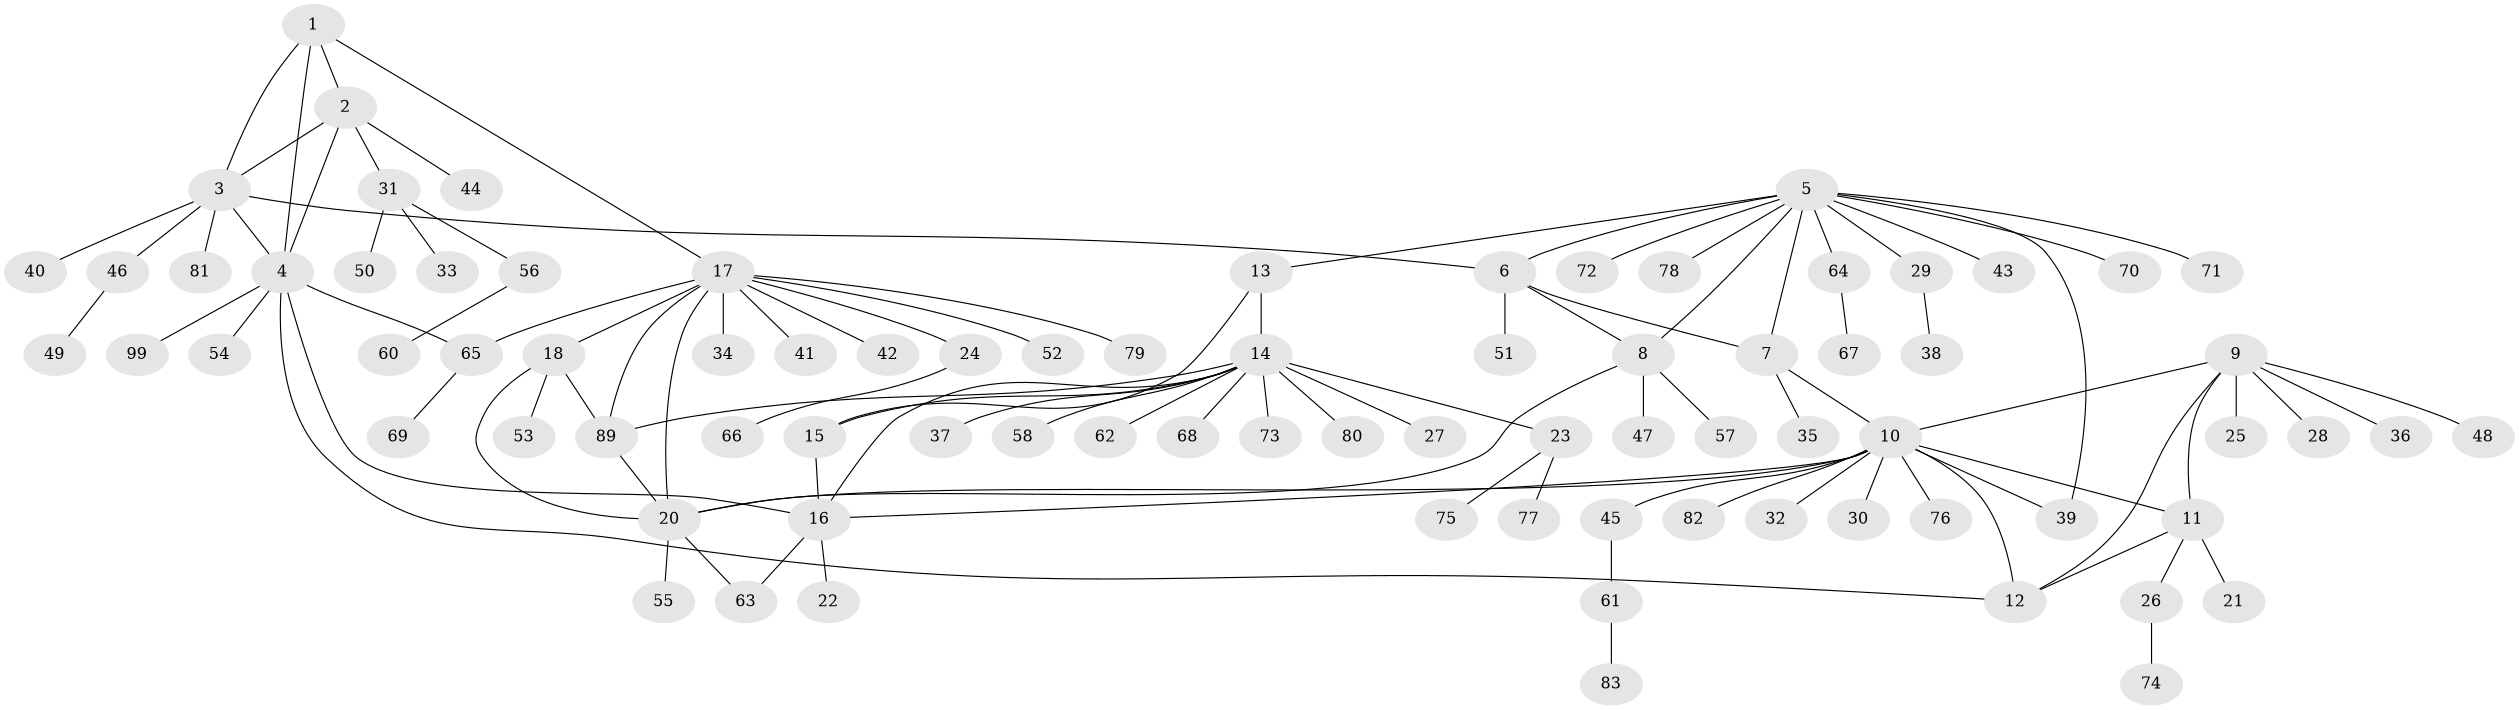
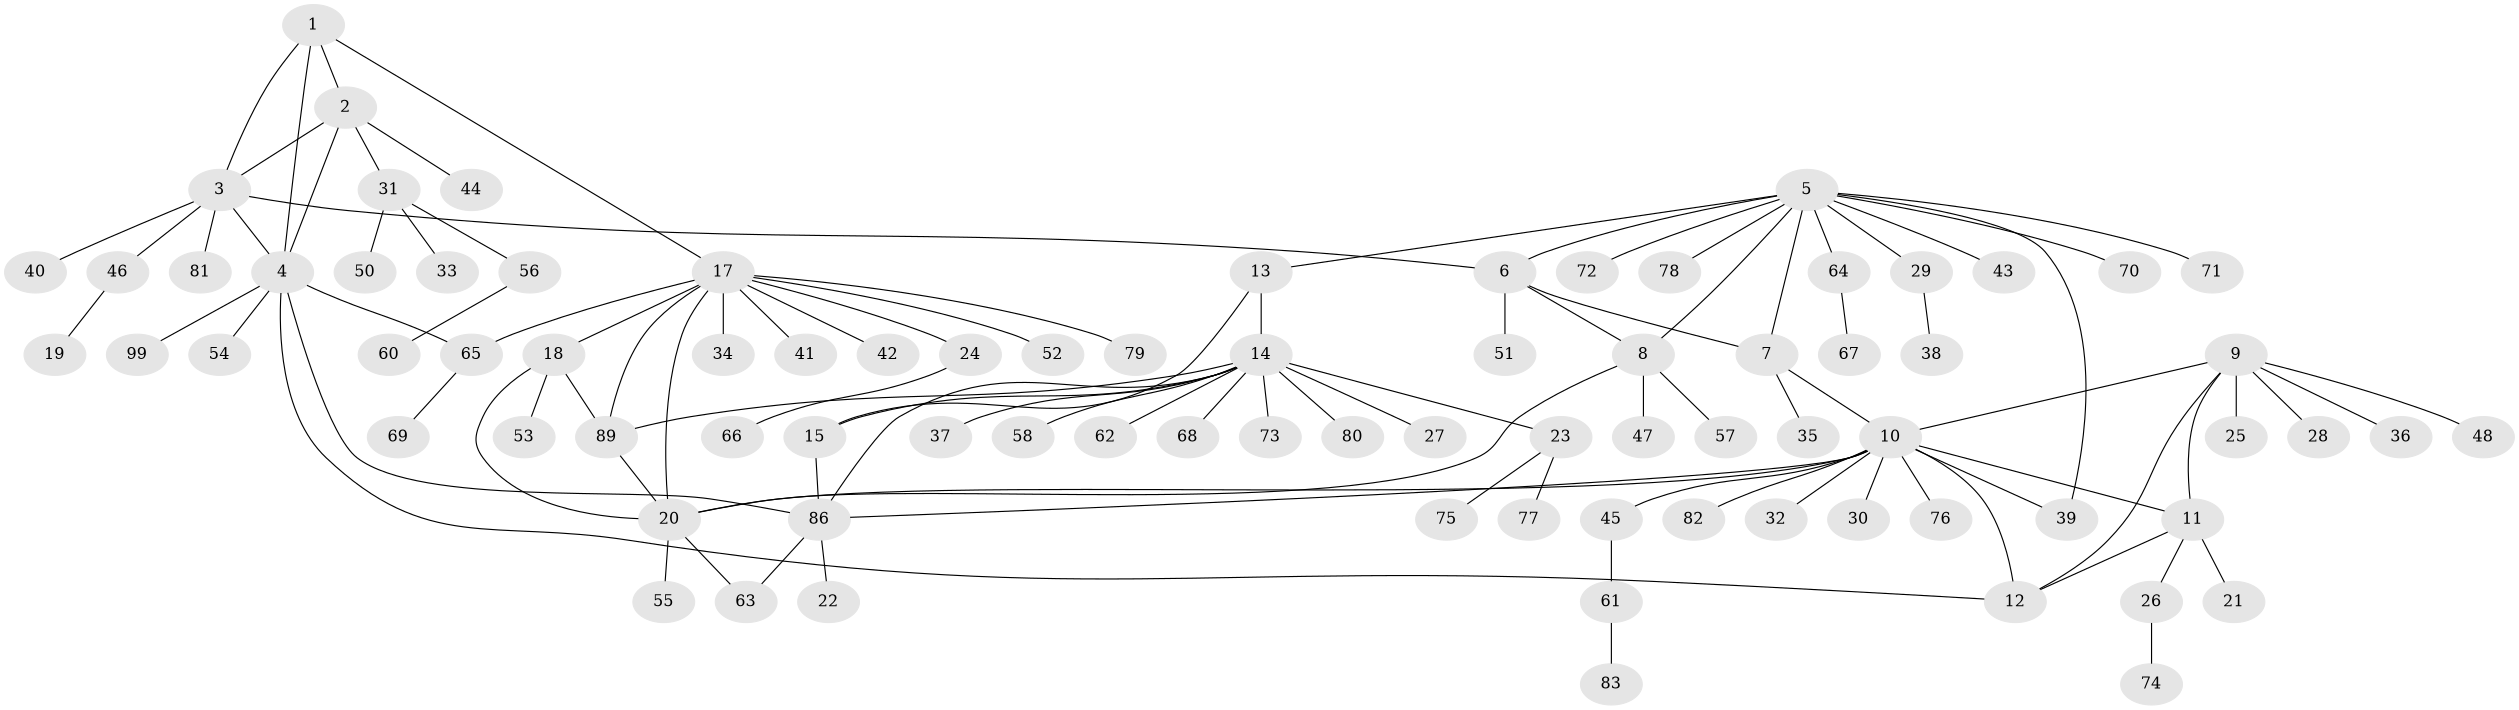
  graph {
    node [color=gray90 style=filled]
    1
    2
    3
    4
    17
    31
    44
    6
    40
    46
    81
    12
-   16
+   16 [label=86]
    54
    n15 [label=99]
    65
    20
    n18 [label=89]
    18
    24
    34
    41
    42
    52
    79
    33
    50
    56
    7
    8
    51
-   49
+   49 [label=19]
    22
    63
    69
    5
    13
    29
    39
    43
    64
    70
    71
    72
    78
    10
    35
    47
    57
    14
    15
    38
    67
    11
    30
    32
    45
    76
    82
    55
    9
    25
    28
    36
    48
    21
    26
    61
    74
    23
    27
    37
    58
    62
    68
    73
    80
    75
    77
    53
    66
    60
    83
    1 -- 2
    1 -- 3
    1 -- 4
    1 -- 17
    2 -- 3
    2 -- 4
    2 -- 31
    2 -- 44
    3 -- 4
    3 -- 6
    3 -- 40
    3 -- 46
    3 -- 81
    4 -- 12
    4 -- 16
    4 -- 54
    4 -- n15
    4 -- 65
    17 -- 65
    17 -- 20
    17 -- n18
    17 -- 18
    17 -- 24
    17 -- 34
    17 -- 41
    17 -- 42
    17 -- 52
    17 -- 79
    31 -- 33
    31 -- 50
    31 -- 56
    6 -- 7
    6 -- 8
    6 -- 51
    46 -- 49
    16 -- 22
    16 -- 63
    65 -- 69
    20 -- 63
    20 -- 55
    n18 -- 20
    18 -- 20
    18 -- n18
    18 -- 53
    24 -- 66
    56 -- 60
    7 -- 10
    7 -- 35
    8 -- 20
    8 -- 47
    8 -- 57
    5 -- 6
    5 -- 7
    5 -- 8
    5 -- 13
    5 -- 29
    5 -- 39
    5 -- 43
    5 -- 64
    5 -- 70
    5 -- 71
    5 -- 72
    5 -- 78
    13 -- 14
    13 -- 15
    29 -- 38
    64 -- 67
    10 -- 12
    10 -- 16
    10 -- 20
    10 -- 39
    10 -- 11
    10 -- 30
    10 -- 32
    10 -- 45
    10 -- 76
    10 -- 82
    14 -- 16
    14 -- n18
    14 -- 15
    14 -- 23
    14 -- 27
    14 -- 37
    14 -- 58
    14 -- 62
    14 -- 68
    14 -- 73
    14 -- 80
    15 -- 16
    11 -- 12
    11 -- 21
    11 -- 26
    45 -- 61
    9 -- 12
    9 -- 10
    9 -- 11
    9 -- 25
    9 -- 28
    9 -- 36
    9 -- 48
    26 -- 74
    61 -- 83
    23 -- 75
    23 -- 77
  }
